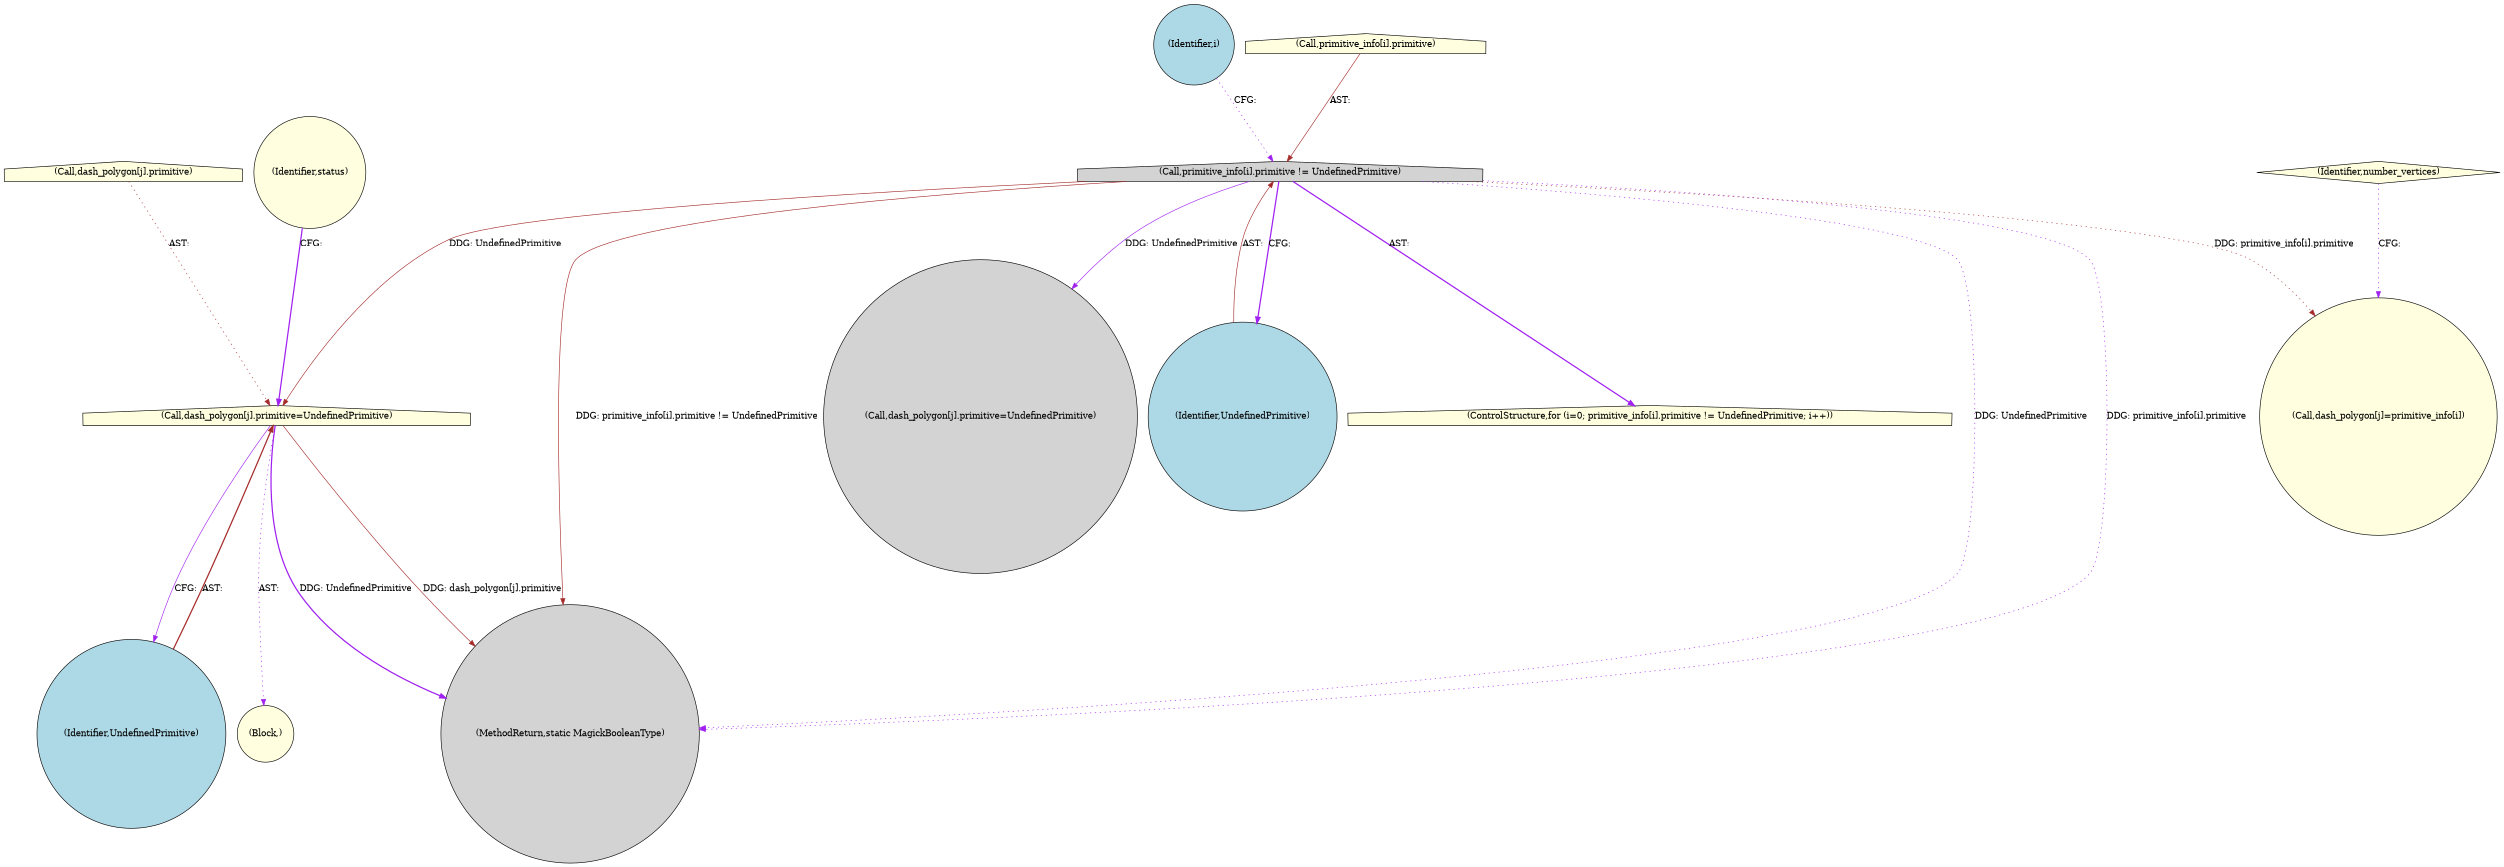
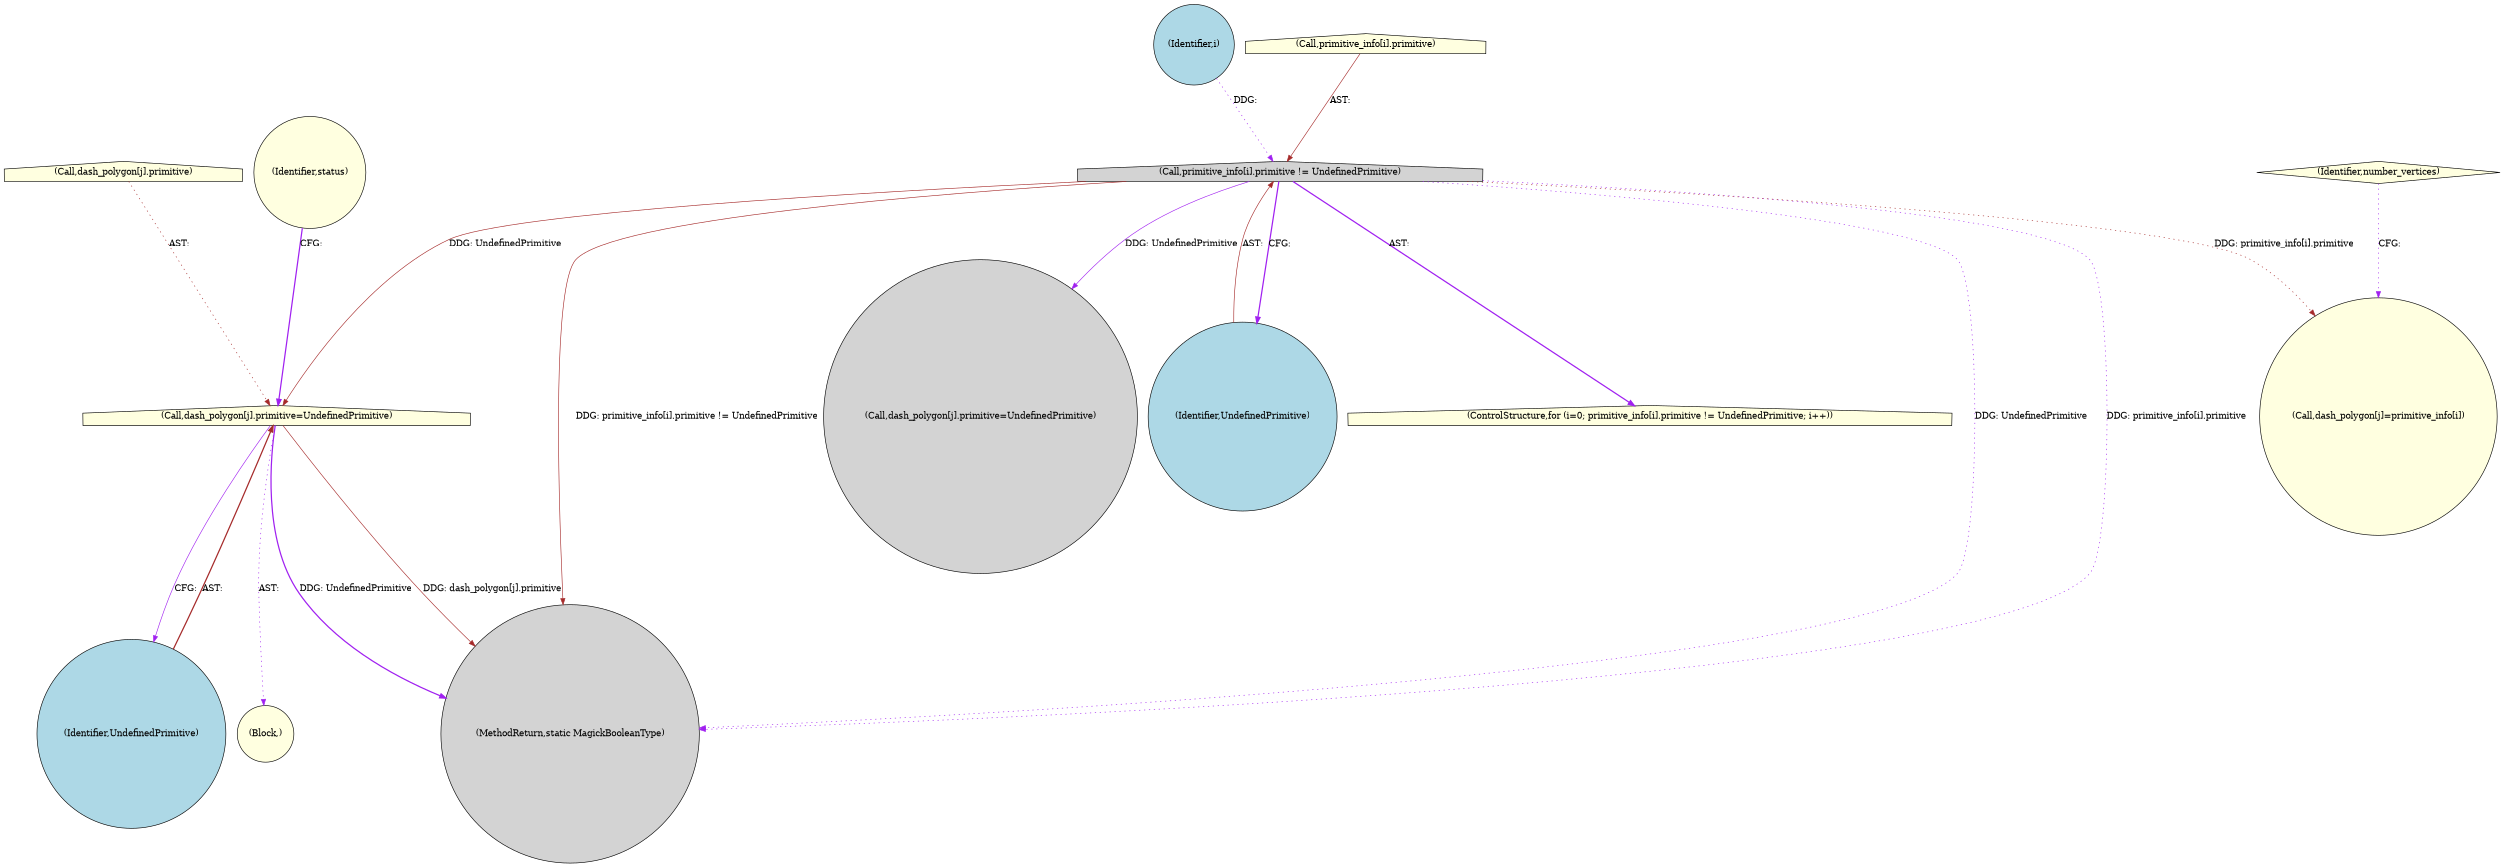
  digraph {
    node [fillcolor=lightyellow shape=circle style=filled]
    edge [color=purple style=solid]
    n1 [label="(Call,dash_polygon[j].primitive=UndefinedPrimitive)" shape=house]
    n2 [fillcolor=lightgrey label="(MethodReturn,static MagickBooleanType)"]
    n3 [fillcolor=lightblue label="(Identifier,UndefinedPrimitive)"]
    n4 [label="(Block,)"]
    n5 [fillcolor=lightgrey label="(Call,primitive_info[i].primitive != UndefinedPrimitive)" shape=house]
    n6 [label="(Call,dash_polygon[j]=primitive_info[i])"]
    n7 [fillcolor=lightgrey label="(Call,dash_polygon[j].primitive=UndefinedPrimitive)"]
    n8 [fillcolor=lightblue label="(Identifier,UndefinedPrimitive)"]
    n9 [label="(ControlStructure,for (i=0; primitive_info[i].primitive != UndefinedPrimitive; i++))" shape=house]
    n10 [label="(Identifier,number_vertices)" shape=diamond]
    n11 [label="(Call,dash_polygon[j].primitive)" shape=house]
    n12 [fillcolor=lightblue label="(Identifier,i)"]
    n13 [label="(Identifier,status)"]
    n14 [label="(Call,primitive_info[i].primitive)" shape=house]
    n1 -> n2 [color=brown label="DDG: dash_polygon[j].primitive"]
    n1 -> n2 [label="DDG: UndefinedPrimitive" style=bold]
    n1 -> n3 [label="CFG: "]
    n1 -> n4 [label="AST: " style=dotted]
    n3 -> n1 [color=brown label="AST: " style=bold]
    n5 -> n1 [color=brown label="DDG: UndefinedPrimitive"]
    n5 -> n2 [color=brown label="DDG: primitive_info[i].primitive != UndefinedPrimitive"]
    n5 -> n2 [label="DDG: UndefinedPrimitive" style=dotted]
    n5 -> n2 [label="DDG: primitive_info[i].primitive" style=dotted]
    n5 -> n6 [color=brown label="DDG: primitive_info[i].primitive" style=dotted]
    n5 -> n7 [label="DDG: UndefinedPrimitive"]
    n5 -> n8 [label="CFG: " style=bold]
    n5 -> n9 [label="AST: " style=bold]
    n8 -> n5 [color=brown label="AST: "]
    n10 -> n6 [label="CFG: " style=dotted]
    n11 -> n1 [color=brown label="AST: " style=dotted]
-   n12 -> n5 [label="CFG: " style=dotted]
+   n12 -> n5 [label="DDG: " style=dotted]
    n13 -> n1 [label="CFG: " style=bold]
    n14 -> n5 [color=brown label="AST: "]
  }
